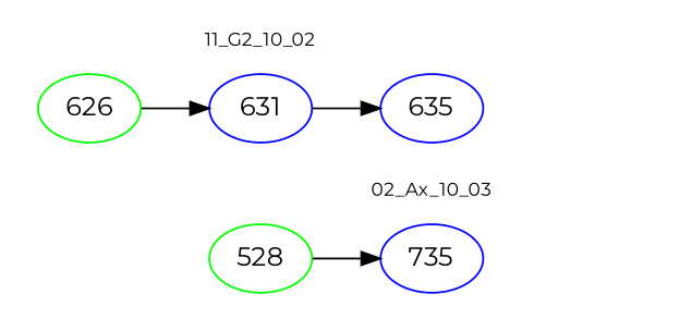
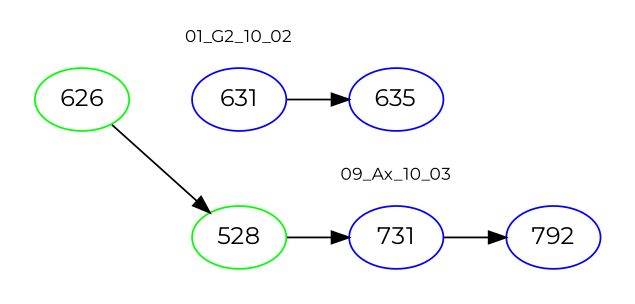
  digraph {
    fontname=Montserrat
    rankdir=LR
    node [color=blue fontname=Montserrat]
    edge [color=black fontname=Montserrat]
    n1 [color=green label=528]
-   n2 [label=735]
+   n2 [label=731]
+   n3 [label=792]
    n4 [color=green label=626]
    n5 [label=631]
    n6 [label=635]
    subgraph cluster_1 {
      color=white
      fontsize=10
-     label="02_Ax_10_03"
+     label="09_Ax_10_03"
      n1
      n2
+     n3
    }
    subgraph cluster_2 {
      color=white
      fontsize=10
-     label="11_G2_10_02"
+     label="01_G2_10_02"
      n4
      n5
      n6
    }
    n1 -> n2
-   n4 -> n5
+   n2 -> n3
+   n4 -> n1
    n5 -> n6
  }
